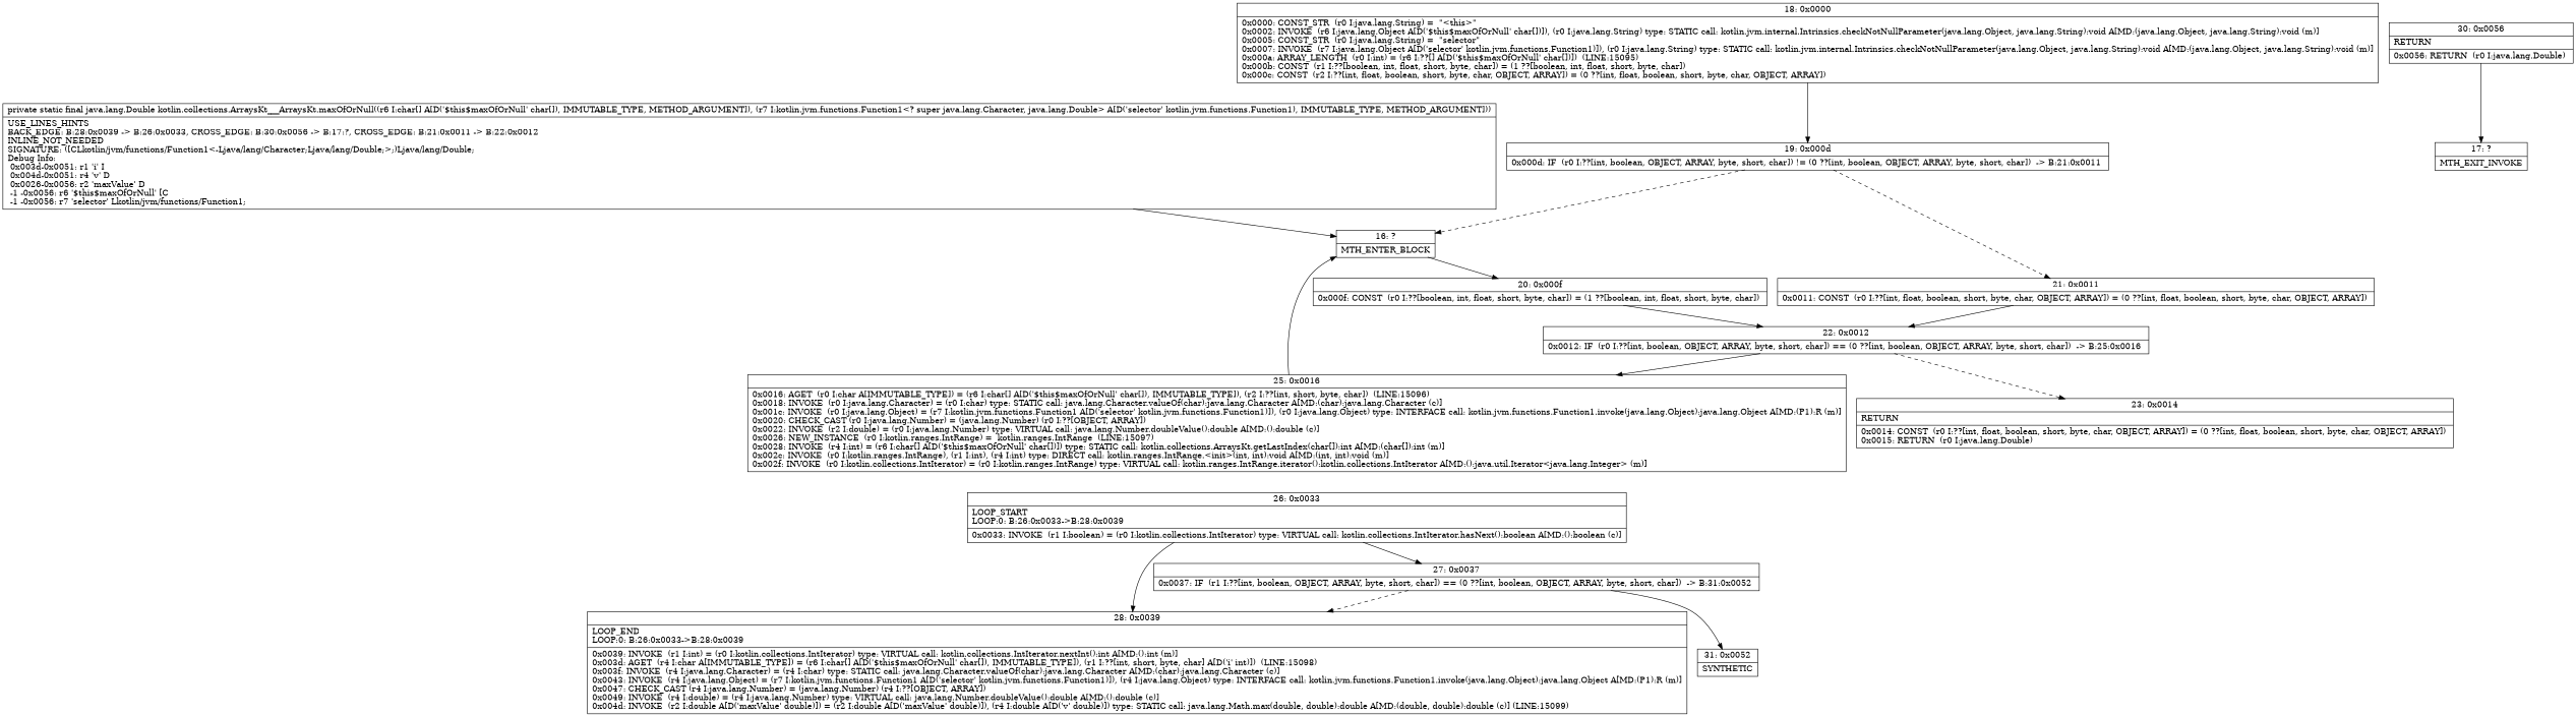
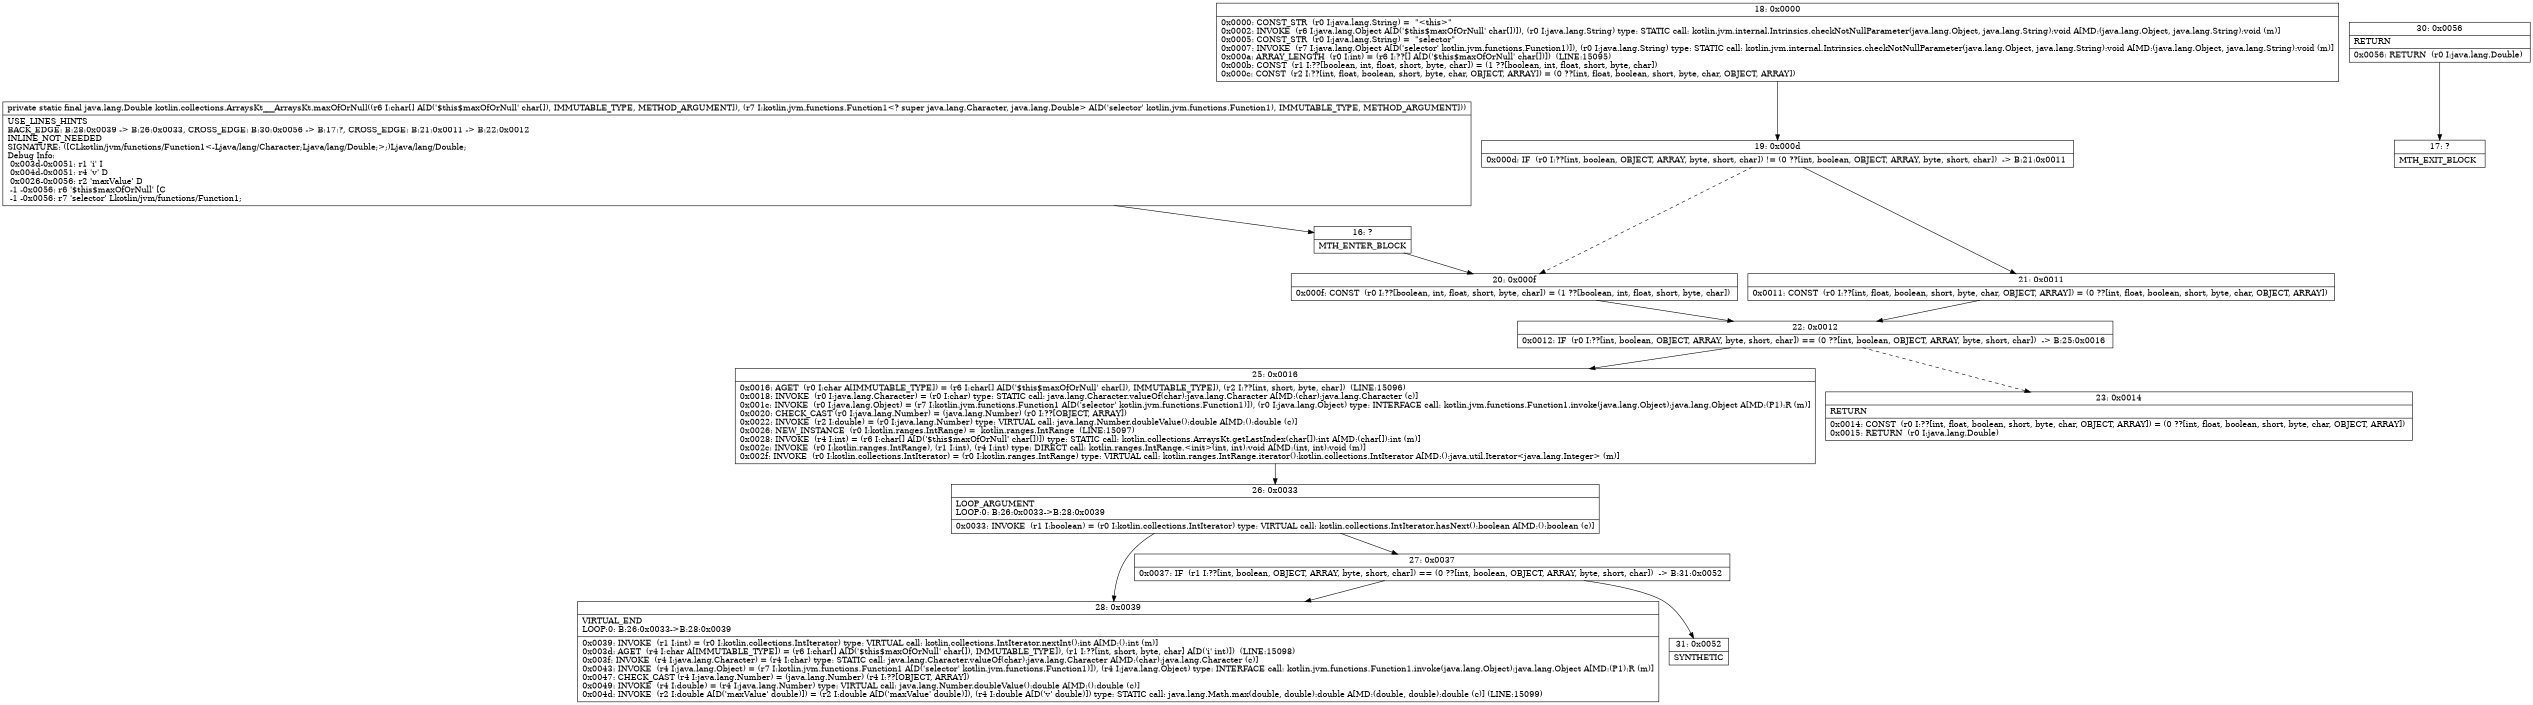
  digraph {
    node [shape=record]
    n1 [label="{16\:\ ?|MTH_ENTER_BLOCK\l}"]
    n2 [label="{20\:\ 0x000f|0x000f: CONST  (r0 I:??[boolean, int, float, short, byte, char]) = (1 ??[boolean, int, float, short, byte, char]) \l}"]
    n3 [label="{18\:\ 0x0000|0x0000: CONST_STR  (r0 I:java.lang.String) =  \"\<this\>\" \l0x0002: INVOKE  (r6 I:java.lang.Object A[D('$this$maxOfOrNull' char[])]), (r0 I:java.lang.String) type: STATIC call: kotlin.jvm.internal.Intrinsics.checkNotNullParameter(java.lang.Object, java.lang.String):void A[MD:(java.lang.Object, java.lang.String):void (m)]\l0x0005: CONST_STR  (r0 I:java.lang.String) =  \"selector\" \l0x0007: INVOKE  (r7 I:java.lang.Object A[D('selector' kotlin.jvm.functions.Function1)]), (r0 I:java.lang.String) type: STATIC call: kotlin.jvm.internal.Intrinsics.checkNotNullParameter(java.lang.Object, java.lang.String):void A[MD:(java.lang.Object, java.lang.String):void (m)]\l0x000a: ARRAY_LENGTH  (r0 I:int) = (r6 I:??[] A[D('$this$maxOfOrNull' char[])])  (LINE:15095)\l0x000b: CONST  (r1 I:??[boolean, int, float, short, byte, char]) = (1 ??[boolean, int, float, short, byte, char]) \l0x000c: CONST  (r2 I:??[int, float, boolean, short, byte, char, OBJECT, ARRAY]) = (0 ??[int, float, boolean, short, byte, char, OBJECT, ARRAY]) \l}"]
    n4 [label="{19\:\ 0x000d|0x000d: IF  (r0 I:??[int, boolean, OBJECT, ARRAY, byte, short, char]) != (0 ??[int, boolean, OBJECT, ARRAY, byte, short, char])  \-\> B:21:0x0011 \l}"]
    n5 [label="{21\:\ 0x0011|0x0011: CONST  (r0 I:??[int, float, boolean, short, byte, char, OBJECT, ARRAY]) = (0 ??[int, float, boolean, short, byte, char, OBJECT, ARRAY]) \l}"]
    n6 [label="{22\:\ 0x0012|0x0012: IF  (r0 I:??[int, boolean, OBJECT, ARRAY, byte, short, char]) == (0 ??[int, boolean, OBJECT, ARRAY, byte, short, char])  \-\> B:25:0x0016 \l}"]
    n7 [label="{23\:\ 0x0014|RETURN\l|0x0014: CONST  (r0 I:??[int, float, boolean, short, byte, char, OBJECT, ARRAY]) = (0 ??[int, float, boolean, short, byte, char, OBJECT, ARRAY]) \l0x0015: RETURN  (r0 I:java.lang.Double) \l}"]
    n8 [label="{25\:\ 0x0016|0x0016: AGET  (r0 I:char A[IMMUTABLE_TYPE]) = (r6 I:char[] A[D('$this$maxOfOrNull' char[]), IMMUTABLE_TYPE]), (r2 I:??[int, short, byte, char])  (LINE:15096)\l0x0018: INVOKE  (r0 I:java.lang.Character) = (r0 I:char) type: STATIC call: java.lang.Character.valueOf(char):java.lang.Character A[MD:(char):java.lang.Character (c)]\l0x001c: INVOKE  (r0 I:java.lang.Object) = (r7 I:kotlin.jvm.functions.Function1 A[D('selector' kotlin.jvm.functions.Function1)]), (r0 I:java.lang.Object) type: INTERFACE call: kotlin.jvm.functions.Function1.invoke(java.lang.Object):java.lang.Object A[MD:(P1):R (m)]\l0x0020: CHECK_CAST (r0 I:java.lang.Number) = (java.lang.Number) (r0 I:??[OBJECT, ARRAY]) \l0x0022: INVOKE  (r2 I:double) = (r0 I:java.lang.Number) type: VIRTUAL call: java.lang.Number.doubleValue():double A[MD:():double (c)]\l0x0026: NEW_INSTANCE  (r0 I:kotlin.ranges.IntRange) =  kotlin.ranges.IntRange  (LINE:15097)\l0x0028: INVOKE  (r4 I:int) = (r6 I:char[] A[D('$this$maxOfOrNull' char[])]) type: STATIC call: kotlin.collections.ArraysKt.getLastIndex(char[]):int A[MD:(char[]):int (m)]\l0x002c: INVOKE  (r0 I:kotlin.ranges.IntRange), (r1 I:int), (r4 I:int) type: DIRECT call: kotlin.ranges.IntRange.\<init\>(int, int):void A[MD:(int, int):void (m)]\l0x002f: INVOKE  (r0 I:kotlin.collections.IntIterator) = (r0 I:kotlin.ranges.IntRange) type: VIRTUAL call: kotlin.ranges.IntRange.iterator():kotlin.collections.IntIterator A[MD:():java.util.Iterator\<java.lang.Integer\> (m)]\l}"]
-   n9 [label="{26\:\ 0x0033|LOOP_START\lLOOP:0: B:26:0x0033\-\>B:28:0x0039\l|0x0033: INVOKE  (r1 I:boolean) = (r0 I:kotlin.collections.IntIterator) type: VIRTUAL call: kotlin.collections.IntIterator.hasNext():boolean A[MD:():boolean (c)]\l}"]
-   n10 [label="{17\:\ ?|MTH_EXIT_INVOKE\l}"]
+   n9 [label="{26\:\ 0x0033|LOOP_ARGUMENT\lLOOP:0: B:26:0x0033\-\>B:28:0x0039\l|0x0033: INVOKE  (r1 I:boolean) = (r0 I:kotlin.collections.IntIterator) type: VIRTUAL call: kotlin.collections.IntIterator.hasNext():boolean A[MD:():boolean (c)]\l}"]
+   n10 [label="{17\:\ ?|MTH_EXIT_BLOCK\l}"]
    n11 [label="{27\:\ 0x0037|0x0037: IF  (r1 I:??[int, boolean, OBJECT, ARRAY, byte, short, char]) == (0 ??[int, boolean, OBJECT, ARRAY, byte, short, char])  \-\> B:31:0x0052 \l}"]
-   n12 [label="{28\:\ 0x0039|LOOP_END\lLOOP:0: B:26:0x0033\-\>B:28:0x0039\l|0x0039: INVOKE  (r1 I:int) = (r0 I:kotlin.collections.IntIterator) type: VIRTUAL call: kotlin.collections.IntIterator.nextInt():int A[MD:():int (m)]\l0x003d: AGET  (r4 I:char A[IMMUTABLE_TYPE]) = (r6 I:char[] A[D('$this$maxOfOrNull' char[]), IMMUTABLE_TYPE]), (r1 I:??[int, short, byte, char] A[D('i' int)])  (LINE:15098)\l0x003f: INVOKE  (r4 I:java.lang.Character) = (r4 I:char) type: STATIC call: java.lang.Character.valueOf(char):java.lang.Character A[MD:(char):java.lang.Character (c)]\l0x0043: INVOKE  (r4 I:java.lang.Object) = (r7 I:kotlin.jvm.functions.Function1 A[D('selector' kotlin.jvm.functions.Function1)]), (r4 I:java.lang.Object) type: INTERFACE call: kotlin.jvm.functions.Function1.invoke(java.lang.Object):java.lang.Object A[MD:(P1):R (m)]\l0x0047: CHECK_CAST (r4 I:java.lang.Number) = (java.lang.Number) (r4 I:??[OBJECT, ARRAY]) \l0x0049: INVOKE  (r4 I:double) = (r4 I:java.lang.Number) type: VIRTUAL call: java.lang.Number.doubleValue():double A[MD:():double (c)]\l0x004d: INVOKE  (r2 I:double A[D('maxValue' double)]) = (r2 I:double A[D('maxValue' double)]), (r4 I:double A[D('v' double)]) type: STATIC call: java.lang.Math.max(double, double):double A[MD:(double, double):double (c)] (LINE:15099)\l}"]
+   n12 [label="{28\:\ 0x0039|VIRTUAL_END\lLOOP:0: B:26:0x0033\-\>B:28:0x0039\l|0x0039: INVOKE  (r1 I:int) = (r0 I:kotlin.collections.IntIterator) type: VIRTUAL call: kotlin.collections.IntIterator.nextInt():int A[MD:():int (m)]\l0x003d: AGET  (r4 I:char A[IMMUTABLE_TYPE]) = (r6 I:char[] A[D('$this$maxOfOrNull' char[]), IMMUTABLE_TYPE]), (r1 I:??[int, short, byte, char] A[D('i' int)])  (LINE:15098)\l0x003f: INVOKE  (r4 I:java.lang.Character) = (r4 I:char) type: STATIC call: java.lang.Character.valueOf(char):java.lang.Character A[MD:(char):java.lang.Character (c)]\l0x0043: INVOKE  (r4 I:java.lang.Object) = (r7 I:kotlin.jvm.functions.Function1 A[D('selector' kotlin.jvm.functions.Function1)]), (r4 I:java.lang.Object) type: INTERFACE call: kotlin.jvm.functions.Function1.invoke(java.lang.Object):java.lang.Object A[MD:(P1):R (m)]\l0x0047: CHECK_CAST (r4 I:java.lang.Number) = (java.lang.Number) (r4 I:??[OBJECT, ARRAY]) \l0x0049: INVOKE  (r4 I:double) = (r4 I:java.lang.Number) type: VIRTUAL call: java.lang.Number.doubleValue():double A[MD:():double (c)]\l0x004d: INVOKE  (r2 I:double A[D('maxValue' double)]) = (r2 I:double A[D('maxValue' double)]), (r4 I:double A[D('v' double)]) type: STATIC call: java.lang.Math.max(double, double):double A[MD:(double, double):double (c)] (LINE:15099)\l}"]
    n13 [label="{31\:\ 0x0052|SYNTHETIC\l}"]
    n14 [label="{30\:\ 0x0056|RETURN\l|0x0056: RETURN  (r0 I:java.lang.Double) \l}"]
    n15 [label="{private static final java.lang.Double kotlin.collections.ArraysKt___ArraysKt.maxOfOrNull((r6 I:char[] A[D('$this$maxOfOrNull' char[]), IMMUTABLE_TYPE, METHOD_ARGUMENT]), (r7 I:kotlin.jvm.functions.Function1\<? super java.lang.Character, java.lang.Double\> A[D('selector' kotlin.jvm.functions.Function1), IMMUTABLE_TYPE, METHOD_ARGUMENT]))  | USE_LINES_HINTS\lBACK_EDGE: B:28:0x0039 \-\> B:26:0x0033, CROSS_EDGE: B:30:0x0056 \-\> B:17:?, CROSS_EDGE: B:21:0x0011 \-\> B:22:0x0012\lINLINE_NOT_NEEDED\lSIGNATURE: ([CLkotlin\/jvm\/functions\/Function1\<\-Ljava\/lang\/Character;Ljava\/lang\/Double;\>;)Ljava\/lang\/Double;\lDebug Info:\l  0x003d\-0x0051: r1 'i' I\l  0x004d\-0x0051: r4 'v' D\l  0x0026\-0x0056: r2 'maxValue' D\l  \-1 \-0x0056: r6 '$this$maxOfOrNull' [C\l  \-1 \-0x0056: r7 'selector' Lkotlin\/jvm\/functions\/Function1;\l}"]
    n1 -> n2
    n2 -> n6
    n3 -> n4
-   n4 -> n1 [style=dashed]
-   n4 -> n5 [style=dashed]
+   n4 -> n2 [style=dashed]
+   n4 -> n5
    n5 -> n6
    n6 -> n7 [style=dashed]
    n6 -> n8
-   n8 -> n1
+   n8 -> n9
    n9 -> n11
    n9 -> n12
-   n11 -> n12 [style=dashed]
+   n11 -> n12 [style=solid]
    n11 -> n13
    n14 -> n10
    n15 -> n1
  }
